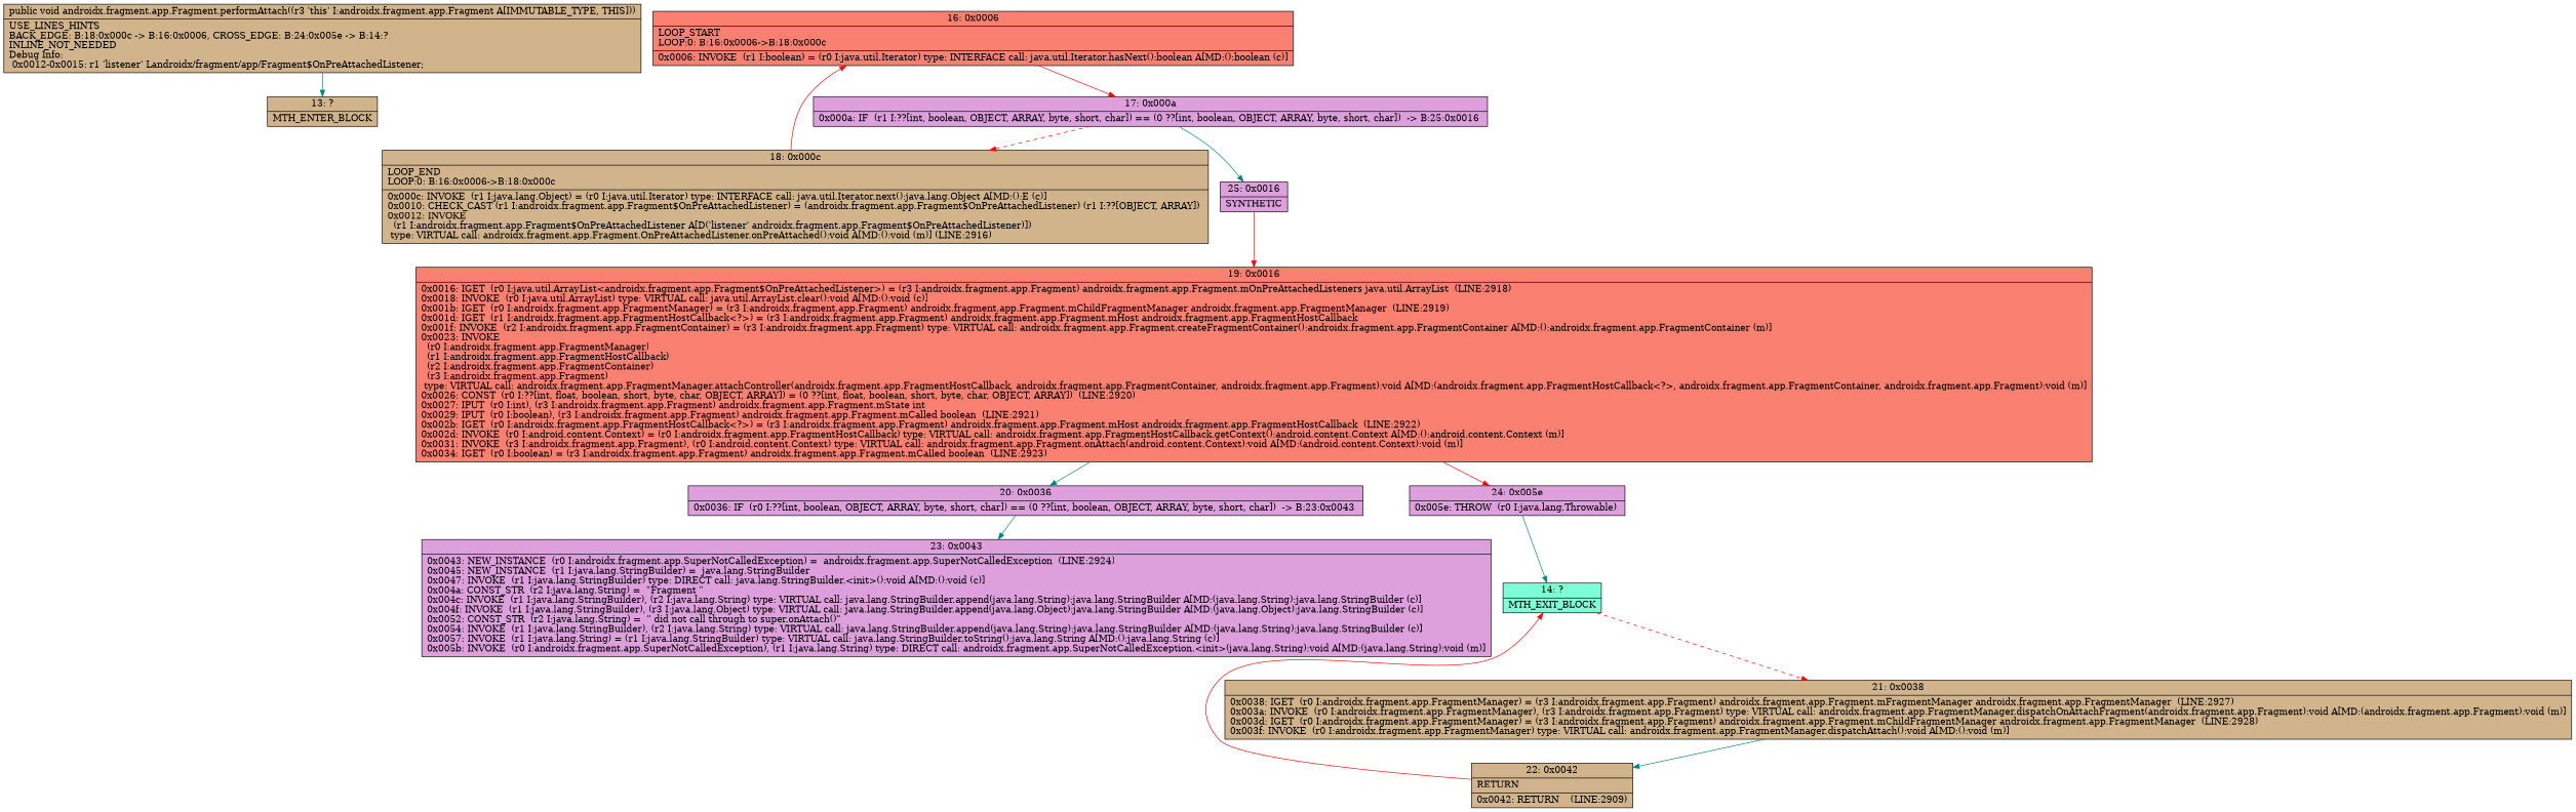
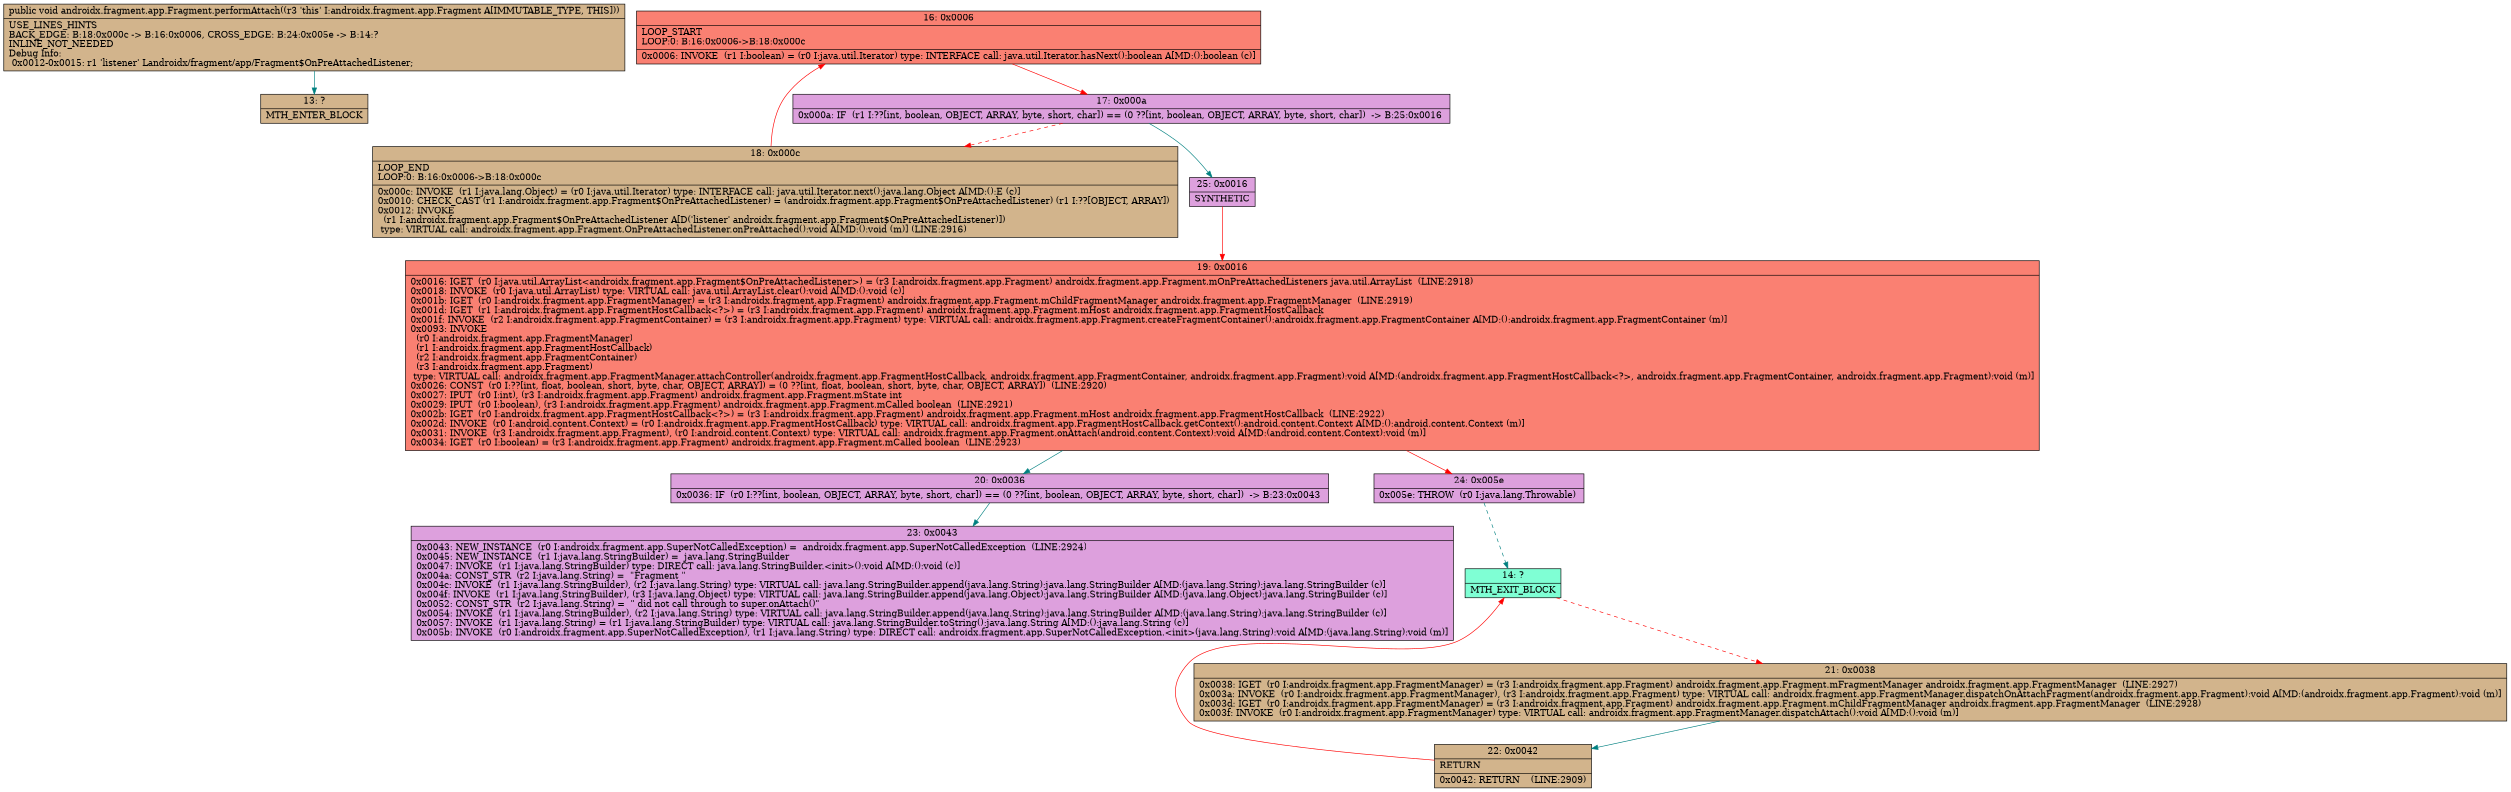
  digraph {
    node [fillcolor=tan shape=record style=filled]
    edge [color=red]
    n1 [label="{13\:\ ?|MTH_ENTER_BLOCK\l}"]
    n2 [fillcolor=salmon label="{16\:\ 0x0006|LOOP_START\lLOOP:0: B:16:0x0006\-\>B:18:0x000c\l|0x0006: INVOKE  (r1 I:boolean) = (r0 I:java.util.Iterator) type: INTERFACE call: java.util.Iterator.hasNext():boolean A[MD:():boolean (c)]\l}"]
    n3 [fillcolor=plum label="{17\:\ 0x000a|0x000a: IF  (r1 I:??[int, boolean, OBJECT, ARRAY, byte, short, char]) == (0 ??[int, boolean, OBJECT, ARRAY, byte, short, char])  \-\> B:25:0x0016 \l}"]
    n4 [label="{18\:\ 0x000c|LOOP_END\lLOOP:0: B:16:0x0006\-\>B:18:0x000c\l|0x000c: INVOKE  (r1 I:java.lang.Object) = (r0 I:java.util.Iterator) type: INTERFACE call: java.util.Iterator.next():java.lang.Object A[MD:():E (c)]\l0x0010: CHECK_CAST (r1 I:androidx.fragment.app.Fragment$OnPreAttachedListener) = (androidx.fragment.app.Fragment$OnPreAttachedListener) (r1 I:??[OBJECT, ARRAY]) \l0x0012: INVOKE  \l  (r1 I:androidx.fragment.app.Fragment$OnPreAttachedListener A[D('listener' androidx.fragment.app.Fragment$OnPreAttachedListener)])\l type: VIRTUAL call: androidx.fragment.app.Fragment.OnPreAttachedListener.onPreAttached():void A[MD:():void (m)] (LINE:2916)\l}"]
    n5 [fillcolor=plum label="{25\:\ 0x0016|SYNTHETIC\l}"]
-   n6 [fillcolor=salmon label="{19\:\ 0x0016|0x0016: IGET  (r0 I:java.util.ArrayList\<androidx.fragment.app.Fragment$OnPreAttachedListener\>) = (r3 I:androidx.fragment.app.Fragment) androidx.fragment.app.Fragment.mOnPreAttachedListeners java.util.ArrayList  (LINE:2918)\l0x0018: INVOKE  (r0 I:java.util.ArrayList) type: VIRTUAL call: java.util.ArrayList.clear():void A[MD:():void (c)]\l0x001b: IGET  (r0 I:androidx.fragment.app.FragmentManager) = (r3 I:androidx.fragment.app.Fragment) androidx.fragment.app.Fragment.mChildFragmentManager androidx.fragment.app.FragmentManager  (LINE:2919)\l0x001d: IGET  (r1 I:androidx.fragment.app.FragmentHostCallback\<?\>) = (r3 I:androidx.fragment.app.Fragment) androidx.fragment.app.Fragment.mHost androidx.fragment.app.FragmentHostCallback \l0x001f: INVOKE  (r2 I:androidx.fragment.app.FragmentContainer) = (r3 I:androidx.fragment.app.Fragment) type: VIRTUAL call: androidx.fragment.app.Fragment.createFragmentContainer():androidx.fragment.app.FragmentContainer A[MD:():androidx.fragment.app.FragmentContainer (m)]\l0x0023: INVOKE  \l  (r0 I:androidx.fragment.app.FragmentManager)\l  (r1 I:androidx.fragment.app.FragmentHostCallback)\l  (r2 I:androidx.fragment.app.FragmentContainer)\l  (r3 I:androidx.fragment.app.Fragment)\l type: VIRTUAL call: androidx.fragment.app.FragmentManager.attachController(androidx.fragment.app.FragmentHostCallback, androidx.fragment.app.FragmentContainer, androidx.fragment.app.Fragment):void A[MD:(androidx.fragment.app.FragmentHostCallback\<?\>, androidx.fragment.app.FragmentContainer, androidx.fragment.app.Fragment):void (m)]\l0x0026: CONST  (r0 I:??[int, float, boolean, short, byte, char, OBJECT, ARRAY]) = (0 ??[int, float, boolean, short, byte, char, OBJECT, ARRAY])  (LINE:2920)\l0x0027: IPUT  (r0 I:int), (r3 I:androidx.fragment.app.Fragment) androidx.fragment.app.Fragment.mState int \l0x0029: IPUT  (r0 I:boolean), (r3 I:androidx.fragment.app.Fragment) androidx.fragment.app.Fragment.mCalled boolean  (LINE:2921)\l0x002b: IGET  (r0 I:androidx.fragment.app.FragmentHostCallback\<?\>) = (r3 I:androidx.fragment.app.Fragment) androidx.fragment.app.Fragment.mHost androidx.fragment.app.FragmentHostCallback  (LINE:2922)\l0x002d: INVOKE  (r0 I:android.content.Context) = (r0 I:androidx.fragment.app.FragmentHostCallback) type: VIRTUAL call: androidx.fragment.app.FragmentHostCallback.getContext():android.content.Context A[MD:():android.content.Context (m)]\l0x0031: INVOKE  (r3 I:androidx.fragment.app.Fragment), (r0 I:android.content.Context) type: VIRTUAL call: androidx.fragment.app.Fragment.onAttach(android.content.Context):void A[MD:(android.content.Context):void (m)]\l0x0034: IGET  (r0 I:boolean) = (r3 I:androidx.fragment.app.Fragment) androidx.fragment.app.Fragment.mCalled boolean  (LINE:2923)\l}"]
+   n6 [fillcolor=salmon label="{19\:\ 0x0016|0x0016: IGET  (r0 I:java.util.ArrayList\<androidx.fragment.app.Fragment$OnPreAttachedListener\>) = (r3 I:androidx.fragment.app.Fragment) androidx.fragment.app.Fragment.mOnPreAttachedListeners java.util.ArrayList  (LINE:2918)\l0x0018: INVOKE  (r0 I:java.util.ArrayList) type: VIRTUAL call: java.util.ArrayList.clear():void A[MD:():void (c)]\l0x001b: IGET  (r0 I:androidx.fragment.app.FragmentManager) = (r3 I:androidx.fragment.app.Fragment) androidx.fragment.app.Fragment.mChildFragmentManager androidx.fragment.app.FragmentManager  (LINE:2919)\l0x001d: IGET  (r1 I:androidx.fragment.app.FragmentHostCallback\<?\>) = (r3 I:androidx.fragment.app.Fragment) androidx.fragment.app.Fragment.mHost androidx.fragment.app.FragmentHostCallback \l0x001f: INVOKE  (r2 I:androidx.fragment.app.FragmentContainer) = (r3 I:androidx.fragment.app.Fragment) type: VIRTUAL call: androidx.fragment.app.Fragment.createFragmentContainer():androidx.fragment.app.FragmentContainer A[MD:():androidx.fragment.app.FragmentContainer (m)]\l0x0093: INVOKE  \l  (r0 I:androidx.fragment.app.FragmentManager)\l  (r1 I:androidx.fragment.app.FragmentHostCallback)\l  (r2 I:androidx.fragment.app.FragmentContainer)\l  (r3 I:androidx.fragment.app.Fragment)\l type: VIRTUAL call: androidx.fragment.app.FragmentManager.attachController(androidx.fragment.app.FragmentHostCallback, androidx.fragment.app.FragmentContainer, androidx.fragment.app.Fragment):void A[MD:(androidx.fragment.app.FragmentHostCallback\<?\>, androidx.fragment.app.FragmentContainer, androidx.fragment.app.Fragment):void (m)]\l0x0026: CONST  (r0 I:??[int, float, boolean, short, byte, char, OBJECT, ARRAY]) = (0 ??[int, float, boolean, short, byte, char, OBJECT, ARRAY])  (LINE:2920)\l0x0027: IPUT  (r0 I:int), (r3 I:androidx.fragment.app.Fragment) androidx.fragment.app.Fragment.mState int \l0x0029: IPUT  (r0 I:boolean), (r3 I:androidx.fragment.app.Fragment) androidx.fragment.app.Fragment.mCalled boolean  (LINE:2921)\l0x002b: IGET  (r0 I:androidx.fragment.app.FragmentHostCallback\<?\>) = (r3 I:androidx.fragment.app.Fragment) androidx.fragment.app.Fragment.mHost androidx.fragment.app.FragmentHostCallback  (LINE:2922)\l0x002d: INVOKE  (r0 I:android.content.Context) = (r0 I:androidx.fragment.app.FragmentHostCallback) type: VIRTUAL call: androidx.fragment.app.FragmentHostCallback.getContext():android.content.Context A[MD:():android.content.Context (m)]\l0x0031: INVOKE  (r3 I:androidx.fragment.app.Fragment), (r0 I:android.content.Context) type: VIRTUAL call: androidx.fragment.app.Fragment.onAttach(android.content.Context):void A[MD:(android.content.Context):void (m)]\l0x0034: IGET  (r0 I:boolean) = (r3 I:androidx.fragment.app.Fragment) androidx.fragment.app.Fragment.mCalled boolean  (LINE:2923)\l}"]
    n7 [fillcolor=plum label="{20\:\ 0x0036|0x0036: IF  (r0 I:??[int, boolean, OBJECT, ARRAY, byte, short, char]) == (0 ??[int, boolean, OBJECT, ARRAY, byte, short, char])  \-\> B:23:0x0043 \l}"]
    n8 [fillcolor=plum label="{24\:\ 0x005e|0x005e: THROW  (r0 I:java.lang.Throwable) \l}"]
    n9 [fillcolor=plum label="{23\:\ 0x0043|0x0043: NEW_INSTANCE  (r0 I:androidx.fragment.app.SuperNotCalledException) =  androidx.fragment.app.SuperNotCalledException  (LINE:2924)\l0x0045: NEW_INSTANCE  (r1 I:java.lang.StringBuilder) =  java.lang.StringBuilder \l0x0047: INVOKE  (r1 I:java.lang.StringBuilder) type: DIRECT call: java.lang.StringBuilder.\<init\>():void A[MD:():void (c)]\l0x004a: CONST_STR  (r2 I:java.lang.String) =  \"Fragment \" \l0x004c: INVOKE  (r1 I:java.lang.StringBuilder), (r2 I:java.lang.String) type: VIRTUAL call: java.lang.StringBuilder.append(java.lang.String):java.lang.StringBuilder A[MD:(java.lang.String):java.lang.StringBuilder (c)]\l0x004f: INVOKE  (r1 I:java.lang.StringBuilder), (r3 I:java.lang.Object) type: VIRTUAL call: java.lang.StringBuilder.append(java.lang.Object):java.lang.StringBuilder A[MD:(java.lang.Object):java.lang.StringBuilder (c)]\l0x0052: CONST_STR  (r2 I:java.lang.String) =  \" did not call through to super.onAttach()\" \l0x0054: INVOKE  (r1 I:java.lang.StringBuilder), (r2 I:java.lang.String) type: VIRTUAL call: java.lang.StringBuilder.append(java.lang.String):java.lang.StringBuilder A[MD:(java.lang.String):java.lang.StringBuilder (c)]\l0x0057: INVOKE  (r1 I:java.lang.String) = (r1 I:java.lang.StringBuilder) type: VIRTUAL call: java.lang.StringBuilder.toString():java.lang.String A[MD:():java.lang.String (c)]\l0x005b: INVOKE  (r0 I:androidx.fragment.app.SuperNotCalledException), (r1 I:java.lang.String) type: DIRECT call: androidx.fragment.app.SuperNotCalledException.\<init\>(java.lang.String):void A[MD:(java.lang.String):void (m)]\l}"]
    n10 [label="{21\:\ 0x0038|0x0038: IGET  (r0 I:androidx.fragment.app.FragmentManager) = (r3 I:androidx.fragment.app.Fragment) androidx.fragment.app.Fragment.mFragmentManager androidx.fragment.app.FragmentManager  (LINE:2927)\l0x003a: INVOKE  (r0 I:androidx.fragment.app.FragmentManager), (r3 I:androidx.fragment.app.Fragment) type: VIRTUAL call: androidx.fragment.app.FragmentManager.dispatchOnAttachFragment(androidx.fragment.app.Fragment):void A[MD:(androidx.fragment.app.Fragment):void (m)]\l0x003d: IGET  (r0 I:androidx.fragment.app.FragmentManager) = (r3 I:androidx.fragment.app.Fragment) androidx.fragment.app.Fragment.mChildFragmentManager androidx.fragment.app.FragmentManager  (LINE:2928)\l0x003f: INVOKE  (r0 I:androidx.fragment.app.FragmentManager) type: VIRTUAL call: androidx.fragment.app.FragmentManager.dispatchAttach():void A[MD:():void (m)]\l}"]
    n11 [label="{22\:\ 0x0042|RETURN\l|0x0042: RETURN    (LINE:2909)\l}"]
    n12 [fillcolor=aquamarine label="{14\:\ ?|MTH_EXIT_BLOCK\l}"]
    n13 [label="{public void androidx.fragment.app.Fragment.performAttach((r3 'this' I:androidx.fragment.app.Fragment A[IMMUTABLE_TYPE, THIS]))  | USE_LINES_HINTS\lBACK_EDGE: B:18:0x000c \-\> B:16:0x0006, CROSS_EDGE: B:24:0x005e \-\> B:14:?\lINLINE_NOT_NEEDED\lDebug Info:\l  0x0012\-0x0015: r1 'listener' Landroidx\/fragment\/app\/Fragment$OnPreAttachedListener;\l}"]
    n2 -> n3
    n3 -> n4 [style=dashed]
    n3 -> n5 [color=teal]
    n4 -> n2
    n5 -> n6
    n6 -> n7 [color=teal]
    n6 -> n8
    n7 -> n9 [color=teal]
-   n8 -> n12 [color=teal]
+   n8 -> n12 [color=teal style=dashed]
    n10 -> n11 [color=teal]
    n11 -> n12
    n12 -> n10 [style=dashed]
    n13 -> n1 [color=teal]
  }
